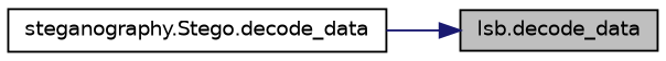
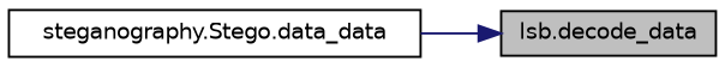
  digraph {
    rankdir=RL
    node [color=black fontname=Helvetica fontsize=10 shape=record style=filled]
    n1 [fillcolor=grey75 fontcolor=black height=0.2 label="lsb.decode_data" width=0.4]
-   n2 [fillcolor=white height=0.2 label="steganography.Stego.decode_data" width=0.4]
+   n2 [fillcolor=white height=0.2 label="steganography.Stego.data_data" width=0.4]
    n1 -> n2 [color=midnightblue dir=back fontname=Helvetica fontsize=10 labelfontname=Helvetica labelfontsize=10 style=solid]
  }
